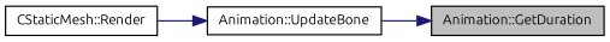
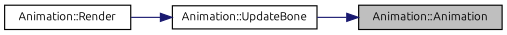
  digraph {
    fontname=Ubuntu
    rankdir=RL
    node [color=black fillcolor=white fontname=Ubuntu fontsize=10 shape=record style=filled]
    edge [color=midnightblue dir=back fontname=Ubuntu fontsize=10 labelfontname=Helvetica labelfontsize=10 style=solid]
-   n1 [fillcolor=grey75 fontcolor=black height=0.2 label="Animation::GetDuration" width=0.4]
+   n1 [fillcolor=grey75 fontcolor=black height=0.2 label="Animation::Animation" width=0.4]
    n2 [height=0.2 label="Animation::UpdateBone" width=0.4]
-   n3 [height=0.2 label="CStaticMesh::Render" width=0.4]
+   n3 [height=0.2 label="Animation::Render" width=0.4]
    n1 -> n2
    n2 -> n3
  }
